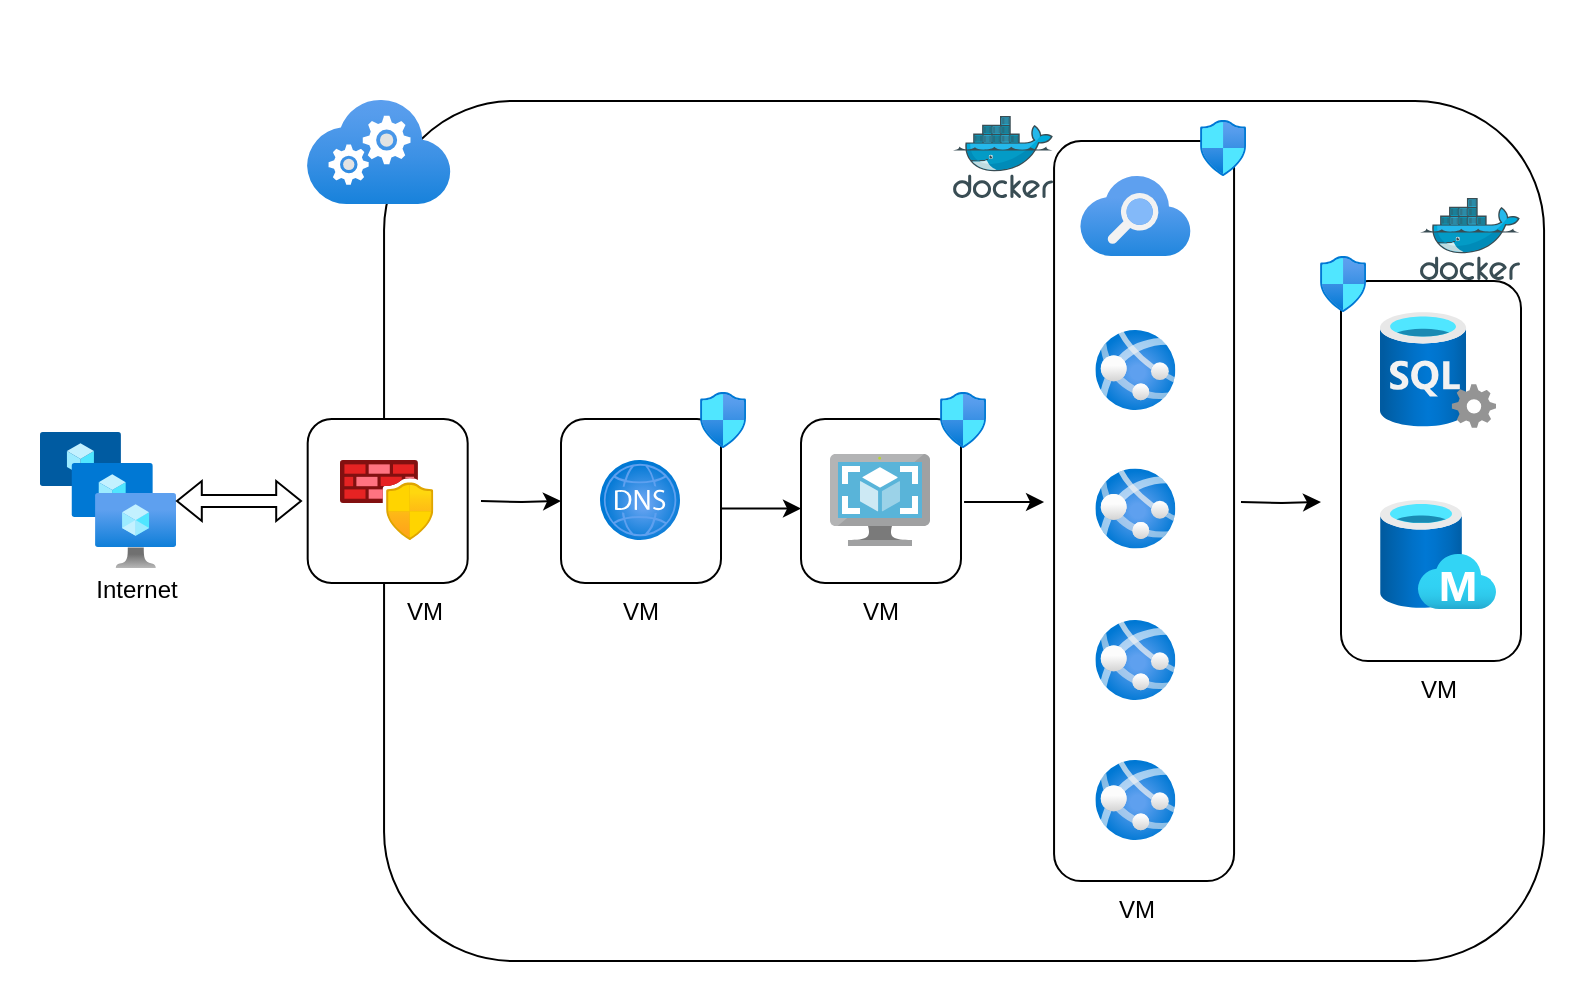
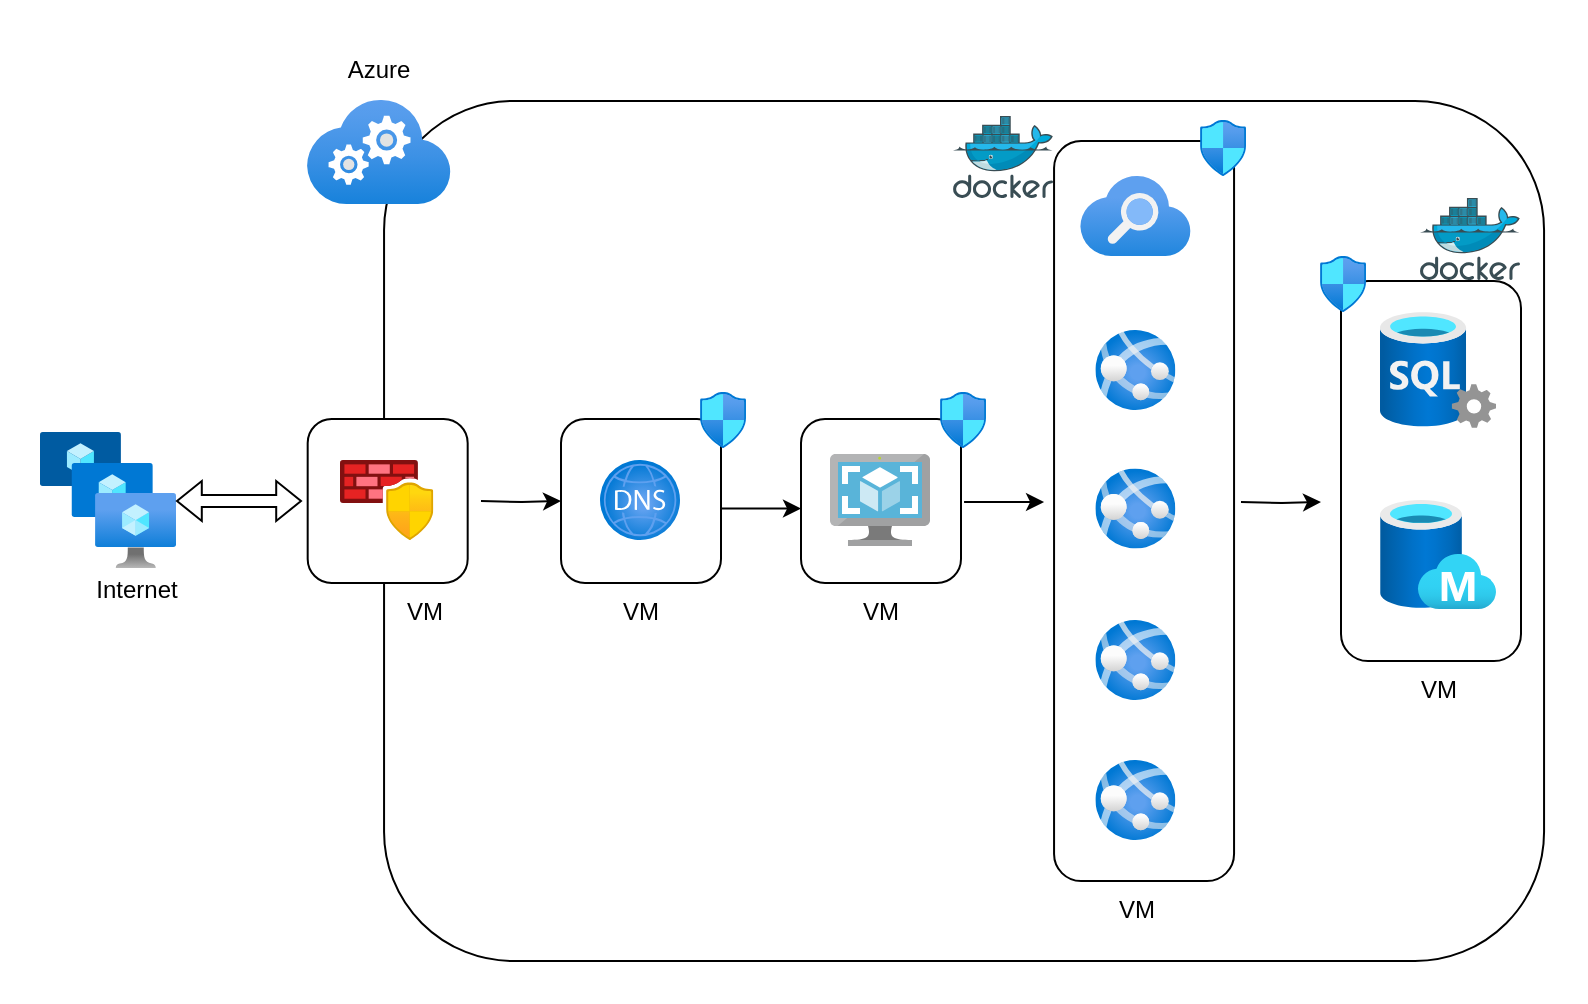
  <mxCell id="0" />
  <mxCell id="1" parent="0" />
  <mxCell id="2" value="" style="rounded=1;whiteSpace=wrap;html=1;" parent="1" vertex="1"><mxGeometry x="191.53" y="50" width="580" height="430" as="geometry" /></mxCell>
  <mxCell id="3" value="" style="rounded=1;whiteSpace=wrap;html=1;" parent="1" vertex="1"><mxGeometry x="280" y="209" width="80" height="82" as="geometry" /></mxCell>
  <mxCell id="4" value="" style="aspect=fixed;html=1;points=[];align=center;image;fontSize=12;image=img/lib/azure2/networking/DNS_Zones.svg;" parent="1" vertex="1"><mxGeometry x="300" y="230" width="40" height="40" as="geometry" /></mxCell>
  <mxCell id="5" value="" style="rounded=1;whiteSpace=wrap;html=1;" parent="1" vertex="1"><mxGeometry x="153.34" y="209" width="80" height="82" as="geometry" /></mxCell>
  <mxCell id="6" value="" style="rounded=1;whiteSpace=wrap;html=1;" parent="1" vertex="1"><mxGeometry x="400" y="209" width="80" height="82" as="geometry" /></mxCell>
  <mxCell id="7" value="" style="rounded=1;whiteSpace=wrap;html=1;" parent="1" vertex="1"><mxGeometry x="670" y="140" width="90" height="190" as="geometry" /></mxCell>
  <mxCell id="8" value="" style="rounded=1;whiteSpace=wrap;html=1;" parent="1" vertex="1"><mxGeometry x="526.53" y="70" width="90" height="370" as="geometry" /></mxCell>
  <mxCell id="9" value="" style="aspect=fixed;html=1;points=[];align=center;image;fontSize=12;image=img/lib/azure2/containers/App_Services.svg;" parent="1" vertex="1"><mxGeometry x="547.69" y="165" width="40" height="40" as="geometry" /></mxCell>
  <mxCell id="10" value="" style="aspect=fixed;html=1;points=[];align=center;image;fontSize=12;image=img/lib/azure2/containers/App_Services.svg;" parent="1" vertex="1"><mxGeometry x="547.69" y="380" width="40" height="40" as="geometry" /></mxCell>
  <mxCell id="11" value="" style="aspect=fixed;html=1;points=[];align=center;image;fontSize=12;image=img/lib/azure2/containers/App_Services.svg;" parent="1" vertex="1"><mxGeometry x="547.69" y="310" width="40" height="40" as="geometry" /></mxCell>
  <mxCell id="12" value="" style="aspect=fixed;html=1;points=[];align=center;image;fontSize=12;image=img/lib/azure2/containers/App_Services.svg;" parent="1" vertex="1"><mxGeometry x="547.69" y="234.28" width="40" height="40" as="geometry" /></mxCell>
  <mxCell id="13" value="" style="aspect=fixed;html=1;points=[];align=center;image;fontSize=12;image=img/lib/azure2/app_services/Search_Services.svg;" parent="1" vertex="1"><mxGeometry x="540" y="88" width="55.39" height="40" as="geometry" /></mxCell>
  <mxCell id="14" value="" style="aspect=fixed;html=1;points=[];align=center;image;fontSize=12;image=img/lib/azure2/databases/SQL_Server.svg;" parent="1" vertex="1"><mxGeometry x="690" y="156" width="58" height="58" as="geometry" /></mxCell>
  <mxCell id="15" value="" style="aspect=fixed;html=1;points=[];align=center;image;fontSize=12;image=img/lib/azure2/databases/Managed_Database.svg;" parent="1" vertex="1"><mxGeometry x="690" y="250" width="58" height="54.59" as="geometry" /></mxCell>
  <mxCell id="16" value="" style="aspect=fixed;html=1;points=[];align=center;image;fontSize=12;image=img/lib/azure2/networking/Network_Security_Groups.svg;" parent="1" vertex="1"><mxGeometry x="600" y="60" width="23.06" height="28" as="geometry" /></mxCell>
  <mxCell id="17" value="" style="aspect=fixed;html=1;points=[];align=center;image;fontSize=12;image=img/lib/azure2/networking/Network_Security_Groups.svg;" parent="1" vertex="1"><mxGeometry x="660" y="128" width="23.06" height="28" as="geometry" /></mxCell>
  <mxCell id="18" value="" style="edgeStyle=orthogonalEdgeStyle;rounded=0;orthogonalLoop=1;jettySize=auto;html=1;" parent="1" edge="1"><mxGeometry relative="1" as="geometry"><mxPoint x="240" y="250" as="sourcePoint" /><mxPoint x="280" y="250" as="targetPoint" /></mxGeometry></mxCell>
  <mxCell id="19" value="" style="aspect=fixed;html=1;points=[];align=center;image;fontSize=12;image=img/lib/azure2/networking/Azure_Firewall_Manager.svg;" parent="1" vertex="1"><mxGeometry x="170" y="230" width="46.67" height="40" as="geometry" /></mxCell>
  <mxCell id="20" value="" style="aspect=fixed;html=1;points=[];align=center;image;fontSize=12;image=img/lib/azure2/compute/VM_Scale_Sets.svg;" parent="1" vertex="1"><mxGeometry x="20" y="216" width="68" height="68" as="geometry" /></mxCell>
  <mxCell id="21" style="edgeStyle=orthogonalEdgeStyle;rounded=0;orthogonalLoop=1;jettySize=auto;html=1;exitX=0.5;exitY=1;exitDx=0;exitDy=0;" parent="1" source="7" target="7" edge="1"><mxGeometry relative="1" as="geometry" /></mxCell>
  <mxCell id="22" value="" style="sketch=0;aspect=fixed;html=1;points=[];align=center;image;fontSize=12;image=img/lib/mscae/Docker.svg;" parent="1" vertex="1"><mxGeometry x="476.53" y="58" width="50" height="41" as="geometry" /></mxCell>
  <mxCell id="23" value="" style="aspect=fixed;html=1;points=[];align=center;image;fontSize=12;image=img/lib/azure2/networking/Network_Security_Groups.svg;" parent="1" vertex="1"><mxGeometry x="470" y="196" width="23.06" height="28" as="geometry" /></mxCell>
  <mxCell id="24" value="" style="sketch=0;aspect=fixed;html=1;points=[];align=center;image;fontSize=12;image=img/lib/mscae/Docker.svg;" parent="1" vertex="1"><mxGeometry x="710" y="99" width="50" height="41" as="geometry" /></mxCell>
  <mxCell id="25" value="" style="sketch=0;aspect=fixed;html=1;points=[];align=center;image;fontSize=12;image=img/lib/mscae/VM_Images.svg;" parent="1" vertex="1"><mxGeometry x="415" y="227" width="50" height="46" as="geometry" /></mxCell>
  <mxCell id="26" value="" style="aspect=fixed;html=1;points=[];align=center;image;fontSize=12;image=img/lib/azure2/networking/Network_Security_Groups.svg;" parent="1" vertex="1"><mxGeometry x="350" y="196" width="23.06" height="28" as="geometry" /></mxCell>
  <mxCell id="27" value="" style="aspect=fixed;html=1;points=[];align=center;image;fontSize=12;image=img/lib/azure2/compute/Cloud_Services_Classic.svg;" parent="1" vertex="1"><mxGeometry x="153.34" y="50" width="72" height="52" as="geometry" /></mxCell>
  <mxCell id="28" value="" style="shape=doubleArrow;whiteSpace=wrap;html=1;" parent="1" vertex="1"><mxGeometry x="88" y="240" width="62" height="20" as="geometry" /></mxCell>
  <mxCell id="29" value="" style="edgeStyle=orthogonalEdgeStyle;rounded=0;orthogonalLoop=1;jettySize=auto;html=1;" parent="1" edge="1"><mxGeometry relative="1" as="geometry"><mxPoint x="620" y="250.5" as="sourcePoint" /><mxPoint x="660" y="250.5" as="targetPoint" /></mxGeometry></mxCell>
  <mxCell id="30" value="" style="edgeStyle=orthogonalEdgeStyle;rounded=0;orthogonalLoop=1;jettySize=auto;html=1;" parent="1" edge="1"><mxGeometry relative="1" as="geometry"><mxPoint x="481.53" y="250.5" as="sourcePoint" /><mxPoint x="521.53" y="250.5" as="targetPoint" /><Array as="points"><mxPoint x="510" y="251" /><mxPoint x="510" y="251" /></Array></mxGeometry></mxCell>
  <mxCell id="31" value="" style="edgeStyle=orthogonalEdgeStyle;rounded=0;orthogonalLoop=1;jettySize=auto;html=1;" parent="1" edge="1"><mxGeometry relative="1" as="geometry"><mxPoint x="360" y="253.78" as="sourcePoint" /><mxPoint x="400" y="253.78" as="targetPoint" /><Array as="points"><mxPoint x="378.47" y="253.28" /><mxPoint x="378.47" y="253.28" /></Array></mxGeometry></mxCell>
+ <mxCell id="32" value="&lt;div&gt;Azure&lt;/div&gt;" style="text;html=1;resizable=0;autosize=1;align=center;verticalAlign=middle;points=[];fillColor=none;strokeColor=none;rounded=0;" parent="1" vertex="1"><mxGeometry x="164.34" y="20" width="50" height="30" as="geometry" /></mxCell>
  <mxCell id="33" value="&lt;div&gt;VM&lt;/div&gt;" style="text;html=1;resizable=0;autosize=1;align=center;verticalAlign=middle;points=[];fillColor=none;strokeColor=none;rounded=0;rotation=0;" parent="1" vertex="1"><mxGeometry x="300" y="291" width="40" height="30" as="geometry" /></mxCell>
  <mxCell id="34" value="&lt;div&gt;VM&lt;/div&gt;" style="text;html=1;resizable=0;autosize=1;align=center;verticalAlign=middle;points=[];fillColor=none;strokeColor=none;rounded=0;rotation=0;" parent="1" vertex="1"><mxGeometry x="420" y="291" width="40" height="30" as="geometry" /></mxCell>
  <mxCell id="35" value="&lt;div&gt;VM&lt;/div&gt;" style="text;html=1;resizable=0;autosize=1;align=center;verticalAlign=middle;points=[];fillColor=none;strokeColor=none;rounded=0;rotation=0;" parent="1" vertex="1"><mxGeometry x="547.69" y="440" width="40" height="30" as="geometry" /></mxCell>
  <mxCell id="36" value="&lt;div&gt;VM&lt;/div&gt;" style="text;html=1;resizable=0;autosize=1;align=center;verticalAlign=middle;points=[];fillColor=none;strokeColor=none;rounded=0;rotation=0;" parent="1" vertex="1"><mxGeometry x="699" y="330" width="40" height="30" as="geometry" /></mxCell>
  <mxCell id="37" value="Internet" style="text;html=1;resizable=0;autosize=1;align=center;verticalAlign=middle;points=[];fillColor=none;strokeColor=none;rounded=0;rotation=0;" parent="1" vertex="1"><mxGeometry x="38" y="280" width="60" height="30" as="geometry" /></mxCell>
  <mxCell id="38" value="&lt;div&gt;VM&lt;/div&gt;" style="text;html=1;resizable=0;autosize=1;align=center;verticalAlign=middle;points=[];fillColor=none;strokeColor=none;rounded=0;rotation=0;" parent="1" vertex="1"><mxGeometry x="191.53" y="291" width="40" height="30" as="geometry" /></mxCell>
